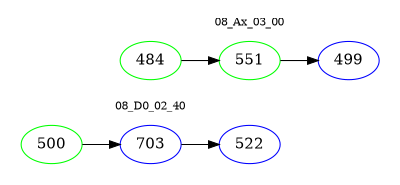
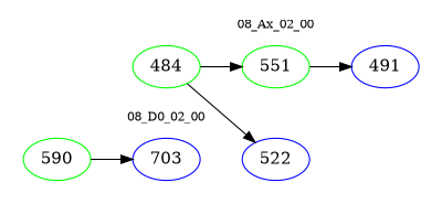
  digraph {
    rankdir=LR
    node [color=green]
    edge [color=black]
    n1 [label=484]
    n2 [label=551]
-   n3 [color=blue label=499]
-   n4 [label=500]
+   n3 [color=blue label=491]
+   n4 [label=590]
    n5 [color=blue label=703]
    n6 [color=blue label=522]
    subgraph cluster_1 {
      color=white
      fontsize=10
-     label="08_Ax_03_00"
+     label="08_Ax_02_00"
      n1
      n2
      n3
    }
    subgraph cluster_2 {
      color=white
      fontsize=10
-     label="08_D0_02_40"
+     label="08_D0_02_00"
      n4
      n5
      n6
    }
    n1 -> n2
    n2 -> n3
    n4 -> n5
-   n5 -> n6
+   n1 -> n6
  }
